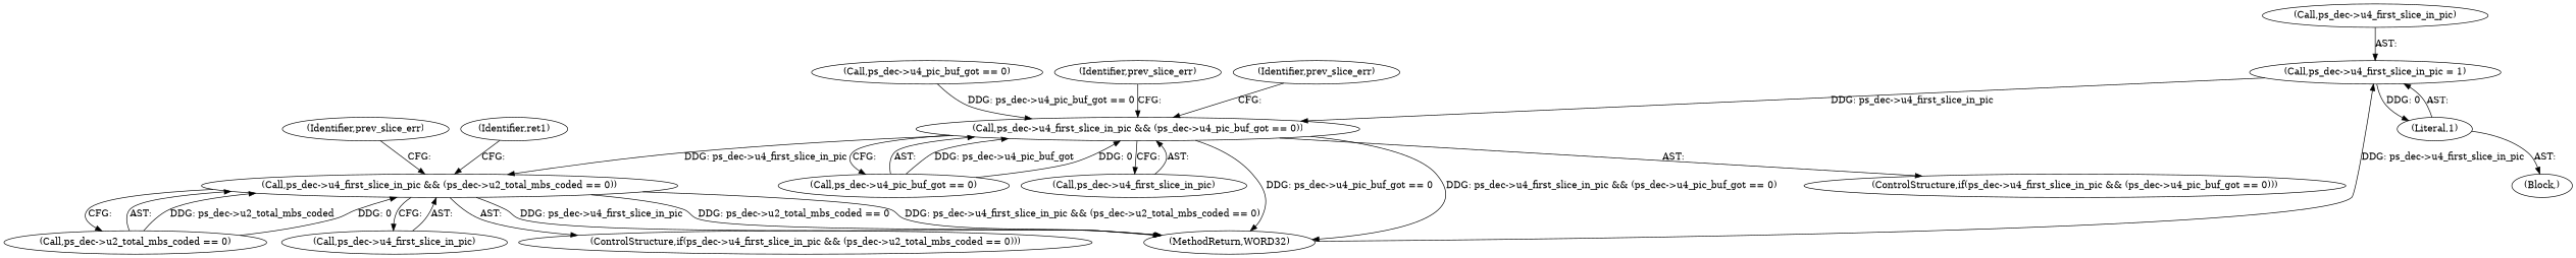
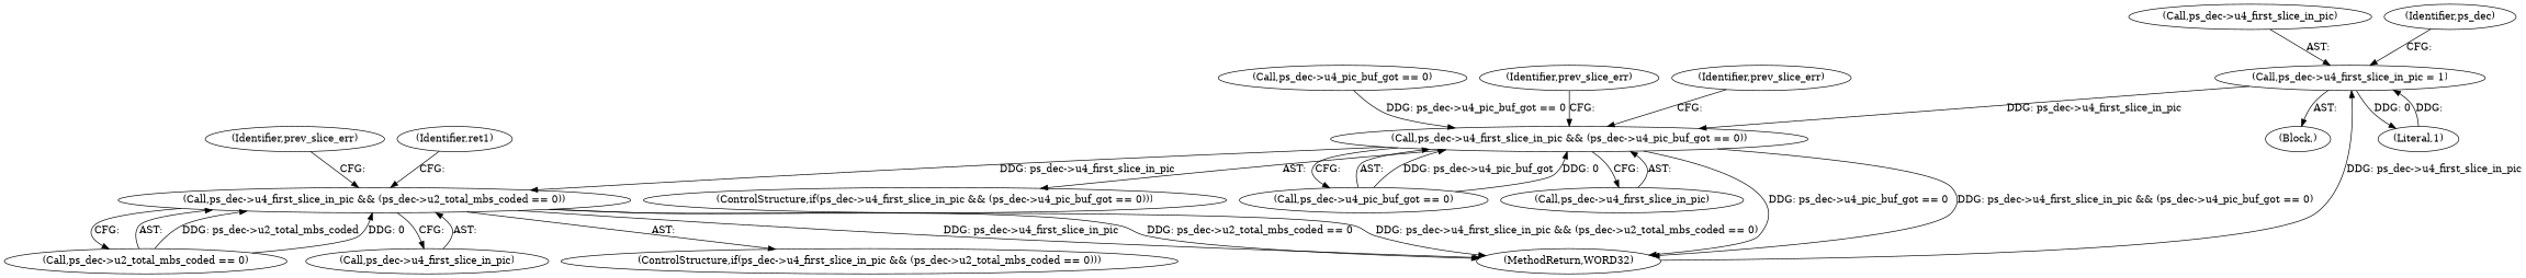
  digraph {
    fontname="DejaVu Serif"
    node [fontname="DejaVu Serif"]
    edge [fontname="DejaVu Serif"]
    n1 [label="(Call,ps_dec->u4_first_slice_in_pic = 1)"]
    n2 [label="(Call,ps_dec->u4_first_slice_in_pic && (ps_dec->u4_pic_buf_got == 0))"]
    n3 [label="(Literal,1)"]
    n4 [label="(Block,)"]
    n5 [label="(MethodReturn,WORD32)"]
    n6 [label="(Call,ps_dec->u4_first_slice_in_pic && (ps_dec->u2_total_mbs_coded == 0))"]
    n7 [label="(ControlStructure,if(ps_dec->u4_first_slice_in_pic && (ps_dec->u4_pic_buf_got == 0)))"]
    n8 [label="(Call,ps_dec->u4_pic_buf_got == 0)"]
    n9 [label="(Call,ps_dec->u4_first_slice_in_pic)"]
    n10 [label="(Call,ps_dec->u2_total_mbs_coded == 0)"]
    n11 [label="(Call,ps_dec->u4_first_slice_in_pic)"]
    n12 [label="(ControlStructure,if(ps_dec->u4_first_slice_in_pic && (ps_dec->u2_total_mbs_coded == 0)))"]
    n13 [label="(Call,ps_dec->u4_pic_buf_got == 0)"]
    n14 [label="(Identifier,prev_slice_err)"]
    n15 [label="(Identifier,ret1)"]
    n16 [label="(Identifier,prev_slice_err)"]
    n17 [label="(Call,ps_dec->u4_first_slice_in_pic)"]
+   n18 [label="(Identifier,ps_dec)"]
    n19 [label="(Identifier,prev_slice_err)"]
    n1 -> n2 [label="DDG: ps_dec->u4_first_slice_in_pic"]
    n1 -> n3 [label="DDG: 0"]
-   n3 -> n4 [label="AST: "]
+   n1 -> n4 [label="AST: "]
    n2 -> n5 [label="DDG: ps_dec->u4_pic_buf_got == 0"]
    n2 -> n5 [label="DDG: ps_dec->u4_first_slice_in_pic && (ps_dec->u4_pic_buf_got == 0)"]
    n2 -> n6 [label="DDG: ps_dec->u4_first_slice_in_pic"]
    n2 -> n7 [label="AST: "]
    n2 -> n8 [label="CFG: "]
    n2 -> n9 [label="CFG: "]
-   n3 -> n1 [label="AST: "]
+   n3 -> n1 [label="DDG: "]
    n5 -> n1 [label="DDG: ps_dec->u4_first_slice_in_pic"]
    n6 -> n5 [label="DDG: ps_dec->u4_first_slice_in_pic"]
    n6 -> n5 [label="DDG: ps_dec->u2_total_mbs_coded == 0"]
    n6 -> n5 [label="DDG: ps_dec->u4_first_slice_in_pic && (ps_dec->u2_total_mbs_coded == 0)"]
    n6 -> n10 [label="CFG: "]
    n6 -> n11 [label="CFG: "]
    n6 -> n12 [label="AST: "]
    n8 -> n2 [label="AST: "]
    n8 -> n2 [label="DDG: ps_dec->u4_pic_buf_got"]
    n8 -> n2 [label="DDG: 0"]
    n9 -> n2 [label="AST: "]
    n10 -> n6 [label="AST: "]
    n10 -> n6 [label="DDG: ps_dec->u2_total_mbs_coded"]
    n10 -> n6 [label="DDG: 0"]
    n11 -> n6 [label="AST: "]
    n13 -> n2 [label="DDG: ps_dec->u4_pic_buf_got == 0"]
    n14 -> n6 [label="CFG: "]
    n15 -> n6 [label="CFG: "]
    n16 -> n2 [label="CFG: "]
    n17 -> n1 [label="AST: "]
+   n18 -> n1 [label="CFG: "]
    n19 -> n2 [label="CFG: "]
  }
